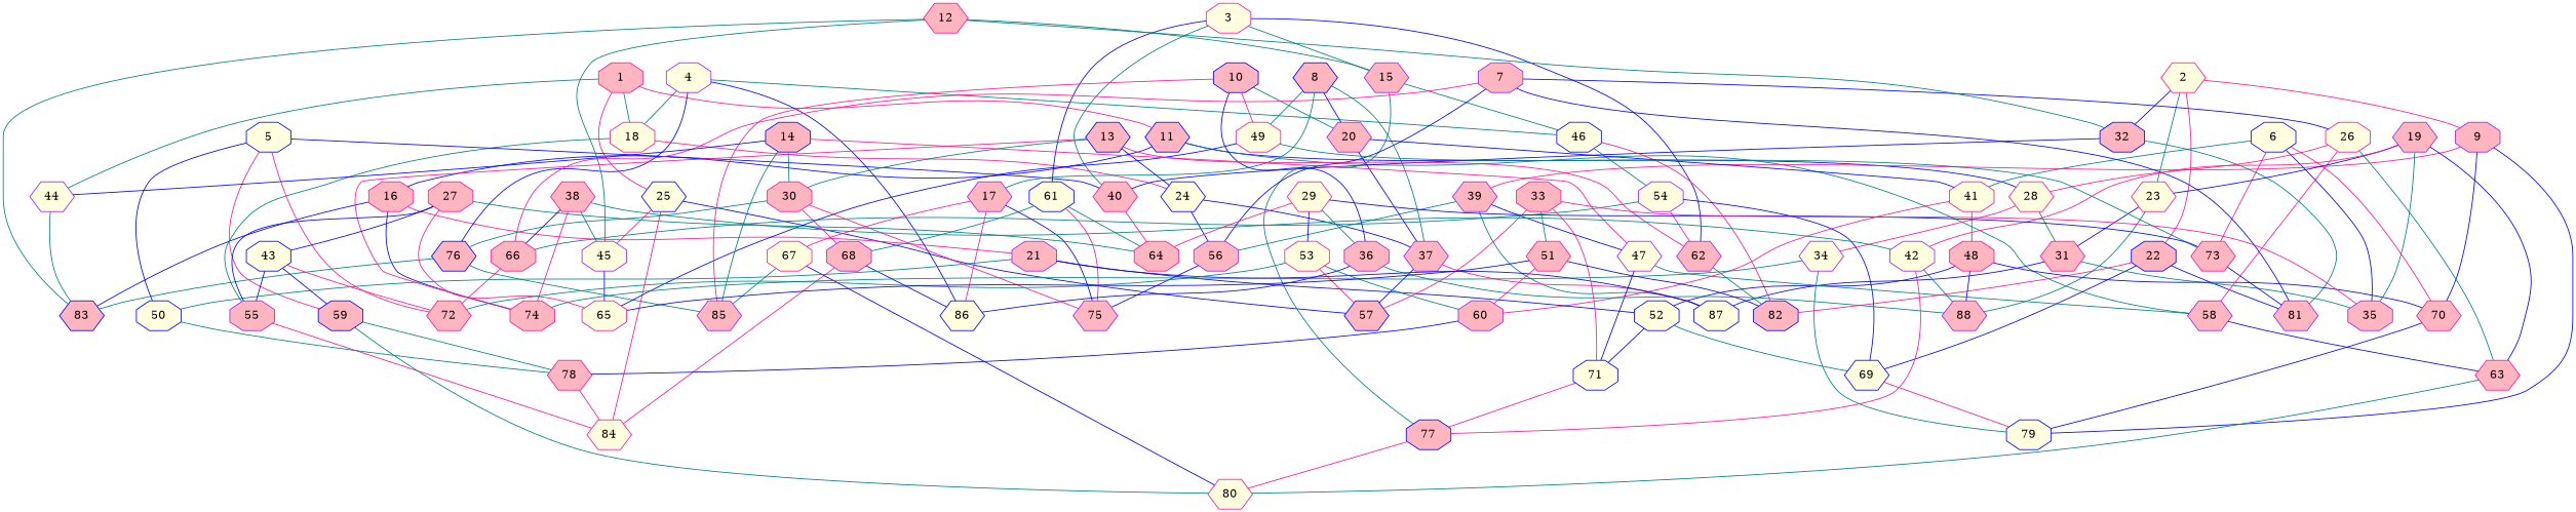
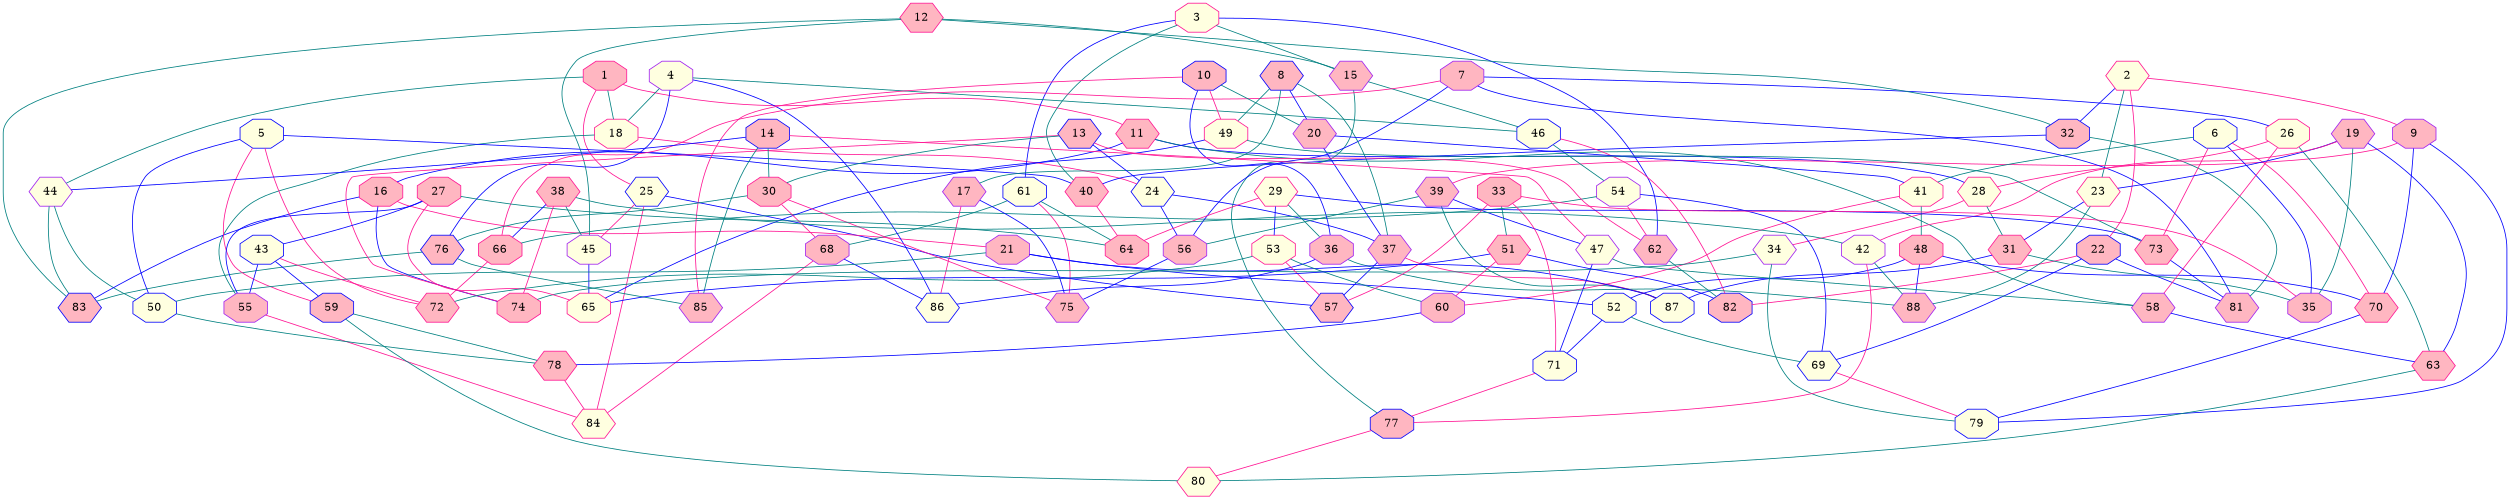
  graph {
    node [color=deeppink fillcolor=lightpink shape=octagon style=filled]
    edge [color=blue]
-   11 [color=blue shape=hexagon]
+   11 [shape=hexagon]
    1
    18 [fillcolor=lightyellow]
    25 [color=blue fillcolor=lightyellow shape=hexagon]
    44 [color=purple fillcolor=lightyellow shape=hexagon]
    16
    28 [fillcolor=lightyellow shape=hexagon]
    58 [color=purple shape=hexagon]
    24 [color=blue fillcolor=lightyellow shape=hexagon]
    55 [color=purple]
    45 [color=purple fillcolor=lightyellow]
    57 [color=blue shape=hexagon]
    84 [fillcolor=lightyellow shape=hexagon]
    50 [color=blue fillcolor=lightyellow]
    83 [color=blue shape=hexagon]
    2 [fillcolor=lightyellow shape=hexagon]
    9 [color=purple]
    22 [color=blue]
    23 [fillcolor=lightyellow shape=hexagon]
    32 [color=blue]
    70 [shape=hexagon]
    39 [color=purple shape=hexagon]
    79 [color=blue fillcolor=lightyellow]
    81 [color=purple shape=hexagon]
    69 [color=blue fillcolor=lightyellow shape=hexagon]
    82 [color=blue]
    31 [shape=hexagon]
    88 [color=purple shape=hexagon]
    40 [shape=hexagon]
    3 [fillcolor=lightyellow]
    15 [color=purple shape=hexagon]
    61 [color=blue fillcolor=lightyellow]
    62 [color=purple shape=hexagon]
    46 [color=blue fillcolor=lightyellow]
    77 [color=blue]
    64
    75 [color=purple shape=hexagon]
    68 [color=purple]
    4 [color=purple fillcolor=lightyellow]
    76 [color=blue shape=hexagon]
    86 [color=blue fillcolor=lightyellow shape=hexagon]
    54 [color=purple fillcolor=lightyellow]
    85 [color=purple shape=hexagon]
    5 [color=blue fillcolor=lightyellow]
    59 [color=blue]
    72 [shape=hexagon]
    78 [shape=hexagon]
    80 [fillcolor=lightyellow shape=hexagon]
    6 [color=blue fillcolor=lightyellow]
    35 [color=purple]
    41 [fillcolor=lightyellow]
    73 [shape=hexagon]
    48
    60 [color=purple]
    7 [color=purple]
    26 [fillcolor=lightyellow]
    56 [color=purple]
    66
    63 [shape=hexagon]
    8 [color=blue shape=hexagon]
    17 [color=purple shape=hexagon]
    20 [color=purple shape=hexagon]
    37 [color=purple shape=hexagon]
    49 [fillcolor=lightyellow]
-   67 [fillcolor=lightyellow]
    87 [color=blue fillcolor=lightyellow]
    65 [fillcolor=lightyellow]
    47 [color=purple fillcolor=lightyellow shape=hexagon]
    10 [color=blue]
    36 [color=purple]
    74
    21 [color=purple]
    34 [color=purple fillcolor=lightyellow shape=hexagon]
    12 [shape=hexagon]
    13 [color=blue shape=hexagon]
    30
    14 [color=blue]
    71 [color=blue fillcolor=lightyellow]
    52 [color=blue fillcolor=lightyellow]
    19 [color=purple shape=hexagon]
    42 [color=purple fillcolor=lightyellow]
    27
    43 [color=blue fillcolor=lightyellow]
    29 [fillcolor=lightyellow shape=hexagon]
    53 [fillcolor=lightyellow]
    33
    51 [shape=hexagon]
    38 [shape=hexagon]
    11 -- 16
    11 -- 28
    11 -- 58 [color=teal]
    1 -- 11 [color=deeppink]
    1 -- 18 [color=teal]
    1 -- 25 [color=deeppink]
    1 -- 44 [color=teal]
    18 -- 24 [color=deeppink]
    18 -- 55 [color=teal]
    25 -- 45 [color=deeppink]
    25 -- 57
    25 -- 84 [color=deeppink]
+   44 -- 50 [color=teal]
    44 -- 83 [color=teal]
    16 -- 83
    16 -- 74
    16 -- 21 [color=deeppink]
    28 -- 31 [color=teal]
    28 -- 34 [color=deeppink]
    58 -- 63
    24 -- 56
    24 -- 37
    55 -- 84 [color=deeppink]
    45 -- 65
    50 -- 78 [color=teal]
    2 -- 9 [color=deeppink]
    2 -- 22 [color=deeppink]
    2 -- 23 [color=teal]
    2 -- 32
    9 -- 70
    9 -- 39 [color=deeppink]
    9 -- 79
    22 -- 81
    22 -- 69
    22 -- 82 [color=deeppink]
    23 -- 31
    23 -- 88 [color=teal]
    32 -- 81 [color=teal]
    32 -- 40
    70 -- 79
    39 -- 56 [color=teal]
    39 -- 87 [color=teal]
    39 -- 47
    69 -- 79 [color=deeppink]
    31 -- 35 [color=teal]
    31 -- 87
    40 -- 64 [color=deeppink]
    3 -- 40 [color=teal]
    3 -- 15 [color=teal]
    3 -- 61
    3 -- 62
    15 -- 46 [color=teal]
    15 -- 77 [color=teal]
    61 -- 64 [color=teal]
    61 -- 75 [color=deeppink]
    61 -- 68 [color=teal]
    62 -- 82 [color=teal]
    46 -- 82 [color=deeppink]
    46 -- 54 [color=teal]
    77 -- 80 [color=deeppink]
    68 -- 84 [color=deeppink]
    68 -- 86
    4 -- 18 [color=teal]
    4 -- 46 [color=teal]
    4 -- 76
    4 -- 86
    76 -- 83 [color=teal]
    76 -- 85 [color=teal]
    54 -- 69
    54 -- 62 [color=deeppink]
    54 -- 66 [color=teal]
    5 -- 50
    5 -- 40
    5 -- 59 [color=deeppink]
    5 -- 72 [color=deeppink]
    59 -- 78 [color=teal]
    59 -- 80 [color=teal]
    78 -- 84 [color=deeppink]
    6 -- 70 [color=deeppink]
    6 -- 35
    6 -- 41 [color=teal]
    6 -- 73 [color=deeppink]
    41 -- 48 [color=teal]
    41 -- 60 [color=deeppink]
    73 -- 81
    48 -- 70
    48 -- 88
    48 -- 52
    60 -- 78
    7 -- 81
    7 -- 26
    7 -- 56
    7 -- 66 [color=deeppink]
    26 -- 28 [color=deeppink]
    26 -- 58 [color=deeppink]
    26 -- 63 [color=teal]
    56 -- 75
    66 -- 72 [color=deeppink]
    63 -- 80 [color=teal]
    8 -- 17 [color=teal]
    8 -- 20
    8 -- 37 [color=teal]
    8 -- 49 [color=teal]
    17 -- 75
    17 -- 86 [color=deeppink]
-   17 -- 67 [color=deeppink]
    20 -- 41
    20 -- 37
    37 -- 57
    37 -- 87 [color=deeppink]
    49 -- 73 [color=teal]
    49 -- 65
-   67 -- 85 [color=teal]
-   67 -- 80
    47 -- 58 [color=teal]
    47 -- 71
    10 -- 85 [color=deeppink]
    10 -- 20 [color=teal]
    10 -- 49 [color=deeppink]
    10 -- 36
    36 -- 88 [color=teal]
    36 -- 86
    21 -- 50 [color=teal]
    21 -- 87
    21 -- 52
    34 -- 79 [color=teal]
    34 -- 74 [color=teal]
    12 -- 45 [color=teal]
    12 -- 83 [color=teal]
    12 -- 32 [color=teal]
    12 -- 15 [color=teal]
    13 -- 24
    13 -- 62 [color=deeppink]
    13 -- 74 [color=deeppink]
    13 -- 30 [color=teal]
    30 -- 75 [color=deeppink]
    30 -- 68 [color=deeppink]
    30 -- 76 [color=teal]
    14 -- 44
    14 -- 85 [color=teal]
    14 -- 47 [color=deeppink]
    14 -- 30 [color=teal]
    71 -- 77 [color=deeppink]
    52 -- 69 [color=teal]
    52 -- 71
    19 -- 23
    19 -- 35 [color=teal]
    19 -- 63
    19 -- 42 [color=deeppink]
    42 -- 88 [color=teal]
    42 -- 77 [color=deeppink]
    27 -- 55
    27 -- 64 [color=teal]
    27 -- 65 [color=deeppink]
    27 -- 43
    43 -- 55
    43 -- 59
    43 -- 72 [color=deeppink]
    29 -- 64 [color=deeppink]
    29 -- 73
    29 -- 36 [color=teal]
    29 -- 53
    53 -- 57 [color=deeppink]
    53 -- 72 [color=teal]
    53 -- 60 [color=teal]
    33 -- 57 [color=deeppink]
    33 -- 35 [color=deeppink]
    33 -- 71 [color=deeppink]
    33 -- 51 [color=teal]
    51 -- 82
    51 -- 60 [color=deeppink]
    51 -- 65
    38 -- 45 [color=teal]
    38 -- 66
    38 -- 74 [color=deeppink]
    38 -- 42 [color=teal]
  }
